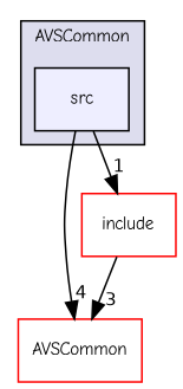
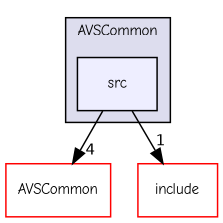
  digraph {
    compound=true
    fontname="Comic Neue"
    node [fillcolor=white fontname="Comic Neue" fontsize=10 shape=box style=filled color=red]
    edge [fontname="Comic Neue" labeldistance=1.5 labelfontname=Helvetica labelfontsize=10]
    n1 [fillcolor="#eeeeff" label=src pencolor=black color=""]
    n2 [label=AVSCommon]
    n3 [label=include]
    subgraph cluster_1 {
      bgcolor="#ddddee"
      fontsize=10
      label=AVSCommon
      pencolor=black
      n1
    }
    n1 -> n2 [headlabel=4]
    n1 -> n3 [headlabel=1]
-   n3 -> n2 [headlabel=3]
  }
